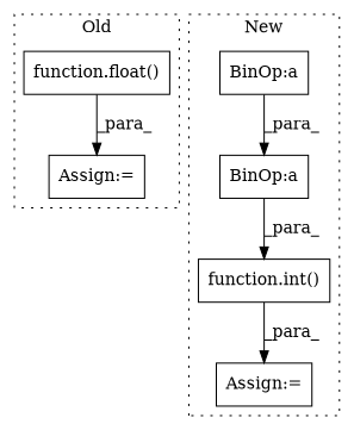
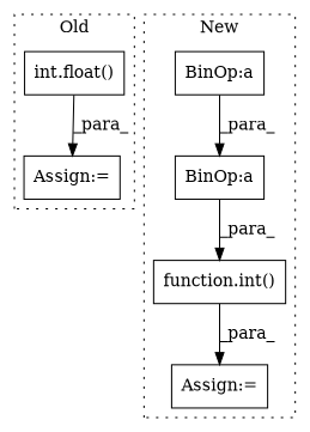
  digraph {
    fontname="DejaVu Serif"
    node [a=75 l=3 s=3731 shape=box fontname="DejaVu Serif"]
    edge [fontname="DejaVu Serif"]
-   n1 [l="6,1" label="function.float()" s="2000,2020"]
+   n1 [l="6,1" label="int.float()" s="2000,2020"]
    n2 [a=68 label="Assign:=" s=2997]
    n3 [l="4,1" label="function.int()" s="4062,4111"]
    n4 [a=82 label="BinOp:a"]
    n5 [a=82 l=9 label="BinOp:a"]
    n6 [a=68 l=4 label="Assign:=" s=4058]
    subgraph cluster_1 {
      label=Old
      style=dotted
      n1
      n2
    }
    subgraph cluster_2 {
      label=New
      style=dotted
      n3
      n4
      n5
      n6
    }
    n1 -> n2 [label=_para_]
    n3 -> n6 [label=_para_]
    n4 -> n5 [label=_para_]
    n5 -> n3 [label=_para_]
  }
